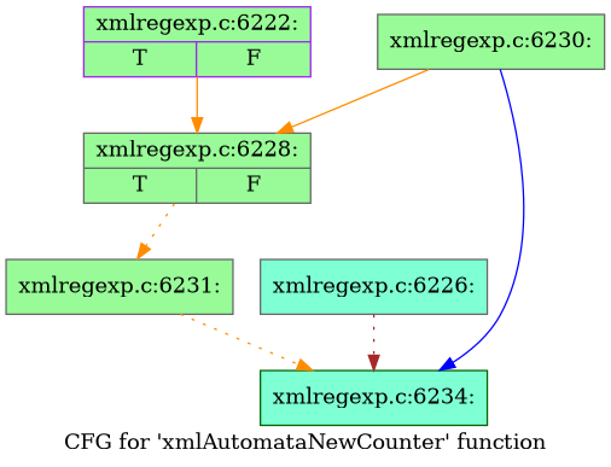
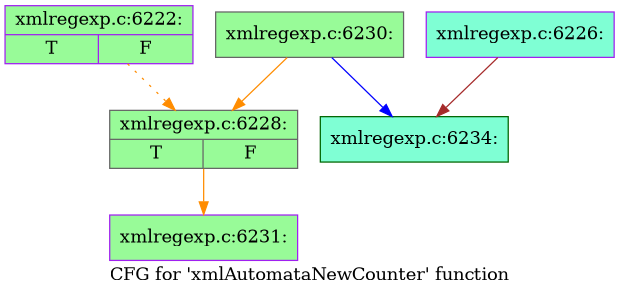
  digraph {
    label="CFG for 'xmlAutomataNewCounter' function"
    node [color=gray40 fillcolor=palegreen shape=record style=filled]
    edge [color=darkorange style=solid]
    n1 [color=purple label="{xmlregexp.c:6222:|{<s0>T|<s1>F}}"]
    n2 [label="{xmlregexp.c:6228:|{<s0>T|<s1>F}}"]
-   n3 [fillcolor=aquamarine label="{xmlregexp.c:6226:}"]
+   n3 [color=purple fillcolor=aquamarine label="{xmlregexp.c:6226:}"]
    n4 [color=darkgreen fillcolor=aquamarine label="{xmlregexp.c:6234:}"]
-   n5 [label="{xmlregexp.c:6231:}"]
+   n5 [color=purple label="{xmlregexp.c:6231:}"]
    n6 [label="{xmlregexp.c:6230:}"]
-   n1 -> n2
-   n2 -> n5 [style=dotted]
-   n3 -> n4 [color=brown style=dotted]
-   n5 -> n4 [style=dotted]
+   n1 -> n2 [style=dotted]
+   n2 -> n5
+   n3 -> n4 [color=brown]
    n6 -> n2
    n6 -> n4 [color=blue]
  }
